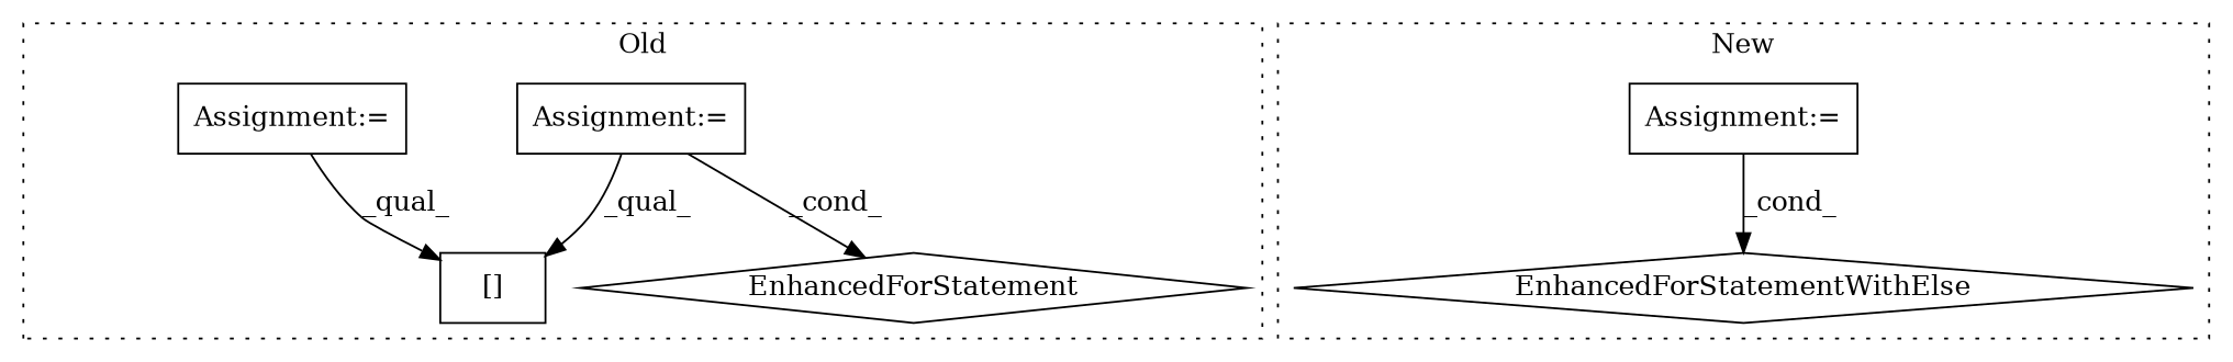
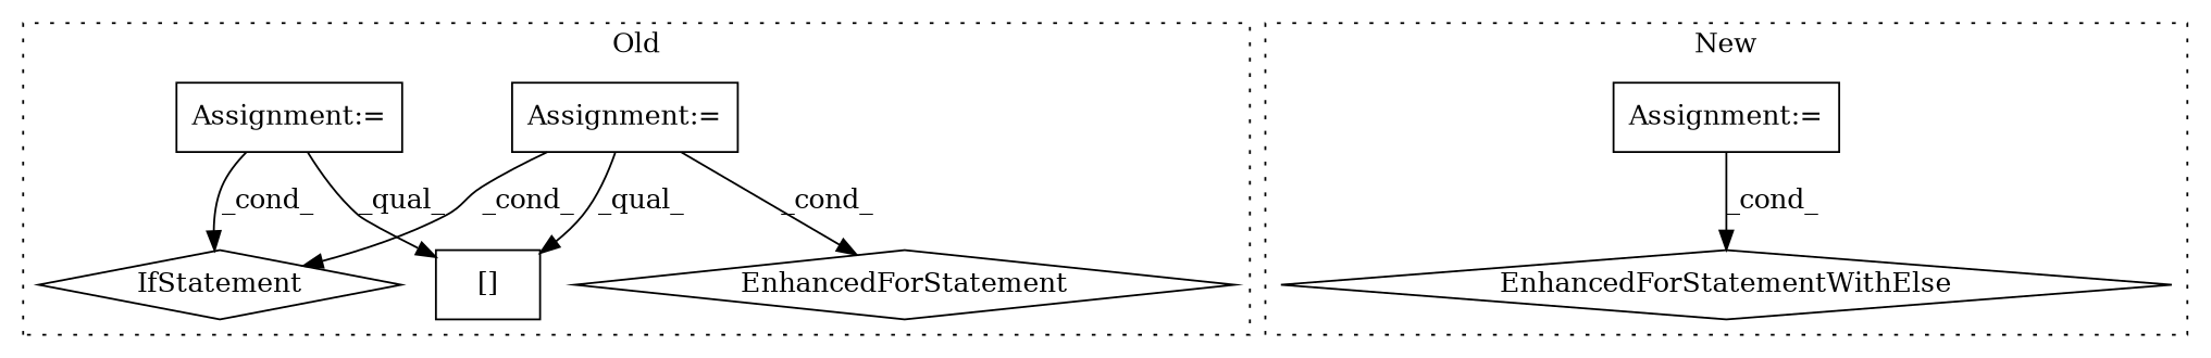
  digraph {
    node [a=7 l="53,2" s="1035,1113" shape=box]
    n1 [a=2 l="23,1" label="[]" s="1137,1161"]
    n2 [label="Assignment:="]
    n3 [a=70 label=EnhancedForStatement shape=diamond]
+   n4 [a=25 l="10,2" label=IfStatement s="1300,1341" shape=diamond]
    n5 [l=7 label="Assignment:=" s=505]
    n6 [a=115 l="57,88" label=EnhancedForStatementWithElse s="1046,1128" shape=diamond]
    n7 [l="57,88" label="Assignment:=" s="1046,1128"]
    subgraph cluster_1 {
      label=Old
      style=dotted
      n1
      n2
      n3
+     n4
      n5
    }
    subgraph cluster_2 {
      label=New
      style=dotted
      n6
      n7
    }
    n2 -> n1 [label=_qual_]
    n2 -> n3 [label=_cond_]
+   n2 -> n4 [label=_cond_]
    n5 -> n1 [label=_qual_]
+   n5 -> n4 [label=_cond_]
    n7 -> n6 [label=_cond_]
  }
